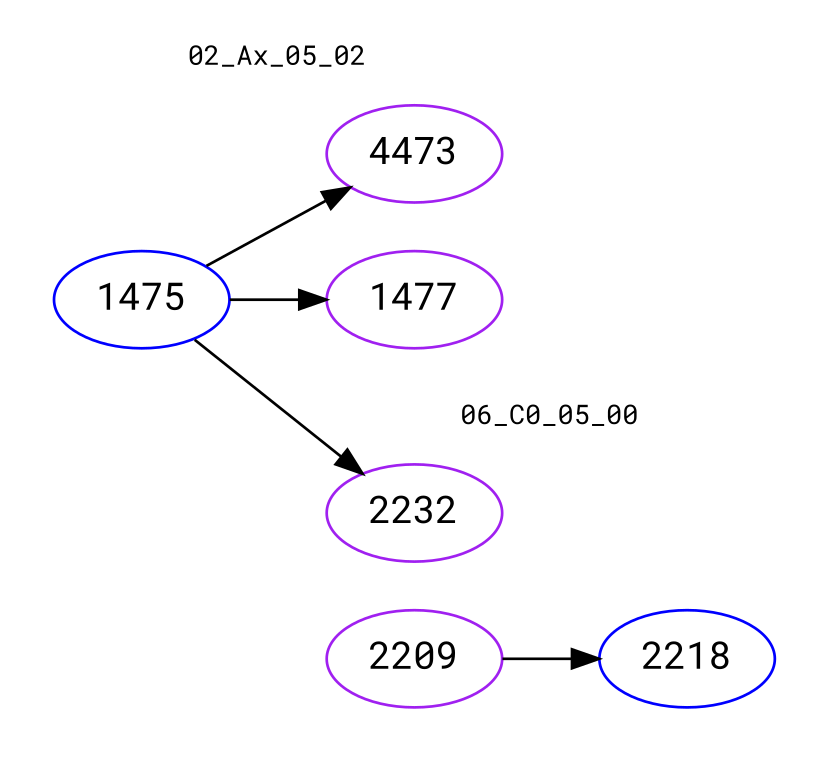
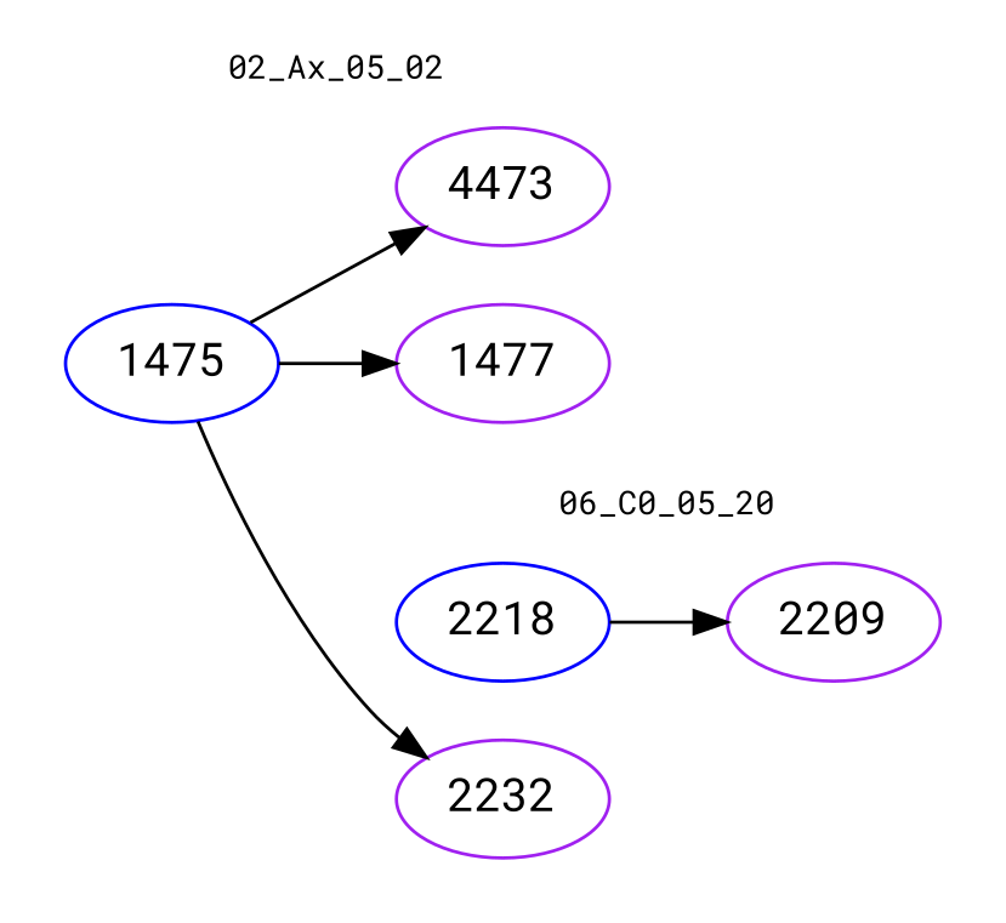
  digraph {
    fontname="Roboto Mono"
    rankdir=LR
    node [color=purple fontname="Roboto Mono"]
    edge [color=black fontname="Roboto Mono"]
    n1 [color=blue label=1475]
    n2 [label=1477]
    n3 [label=4473]
    n4 [color=blue label=2218]
    n5 [label=2232]
    n6 [label=2209]
    subgraph cluster_1 {
      color=white
      fontsize=10
      label="02_Ax_05_02"
      n1
      n2
      n3
    }
    subgraph cluster_2 {
      color=white
      fontsize=10
-     label="06_C0_05_00"
+     label="06_C0_05_20"
      n4
      n5
      n6
    }
    n1 -> n2
    n1 -> n3
    n1 -> n5
-   n6 -> n4
+   n4 -> n6
  }
